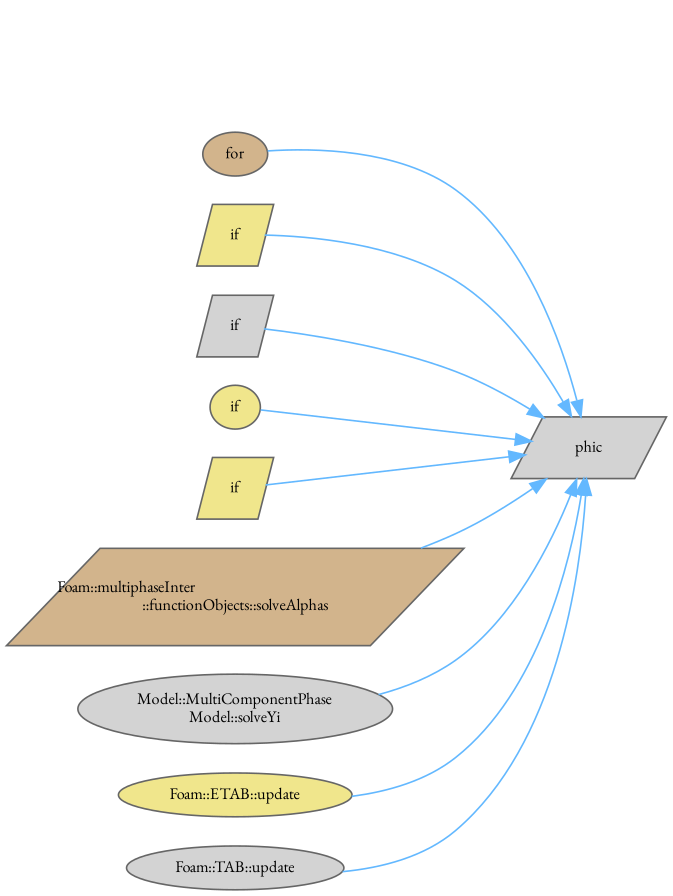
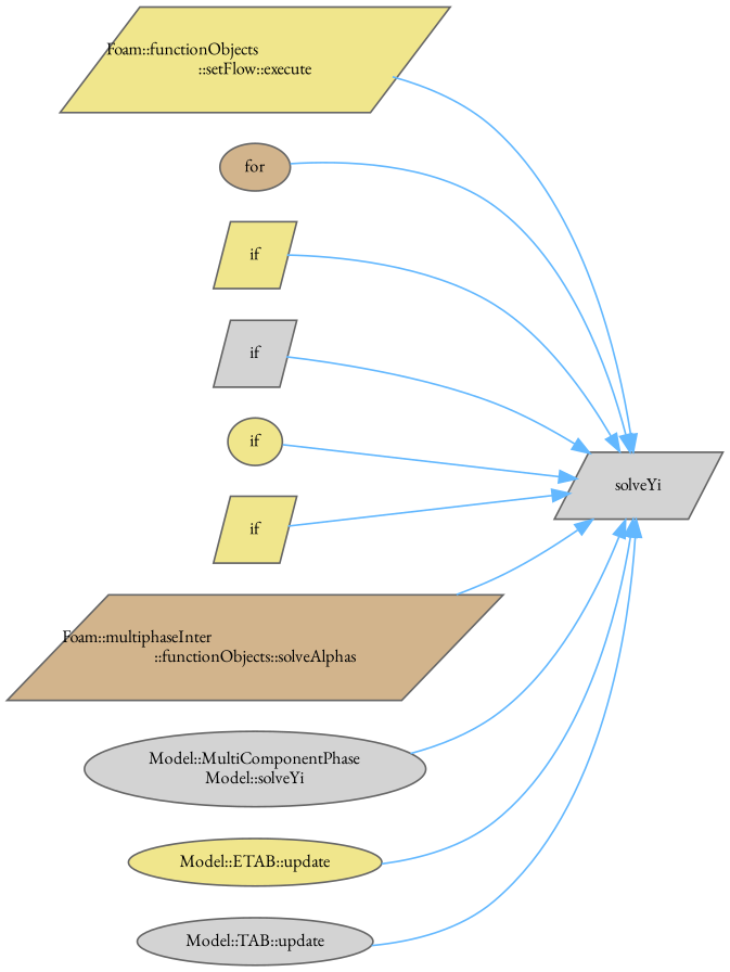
  digraph {
    fontname="EB Garamond"
    rankdir=RL
    node [color=grey40 fillcolor=khaki fontname="EB Garamond" fontsize=10 shape=parallelogram style=filled]
    edge [color=steelblue1 dir=back fontname="EB Garamond" fontsize=10 labelfontname=Helvetica labelfontsize=10 style=solid]
-   n1 [color=gray40 fillcolor=lightgrey fontcolor=black height=0.2 label=phic width=0.4]
+   n1 [color=gray40 fillcolor=lightgrey fontcolor=black height=0.2 label=solveYi width=0.4]
+   n2 [height=0.2 label="Foam::functionObjects\l::setFlow::execute" width=0.4]
    n3 [fillcolor=tan height=0.2 label=for shape=ellipse width=0.4]
    n4 [height=0.2 label=if width=0.4]
    n5 [fillcolor=lightgrey height=0.2 label=if width=0.4]
    n6 [height=0.2 label=if shape=ellipse width=0.4]
    n7 [height=0.2 label=if width=0.4]
    n8 [fillcolor=tan height=0.2 label="Foam::multiphaseInter\l::functionObjects::solveAlphas" width=0.4]
    n9 [fillcolor=lightgrey height=0.2 label="Model::MultiComponentPhase\lModel::solveYi" shape=ellipse width=0.4]
-   n10 [height=0.2 label="Foam::ETAB::update" shape=ellipse width=0.4]
-   n11 [fillcolor=lightgrey height=0.2 label="Foam::TAB::update" shape=ellipse width=0.4]
+   n10 [height=0.2 label="Model::ETAB::update" shape=ellipse width=0.4]
+   n11 [fillcolor=lightgrey height=0.2 label="Model::TAB::update" shape=ellipse width=0.4]
+   n1 -> n2
    n1 -> n3
    n1 -> n4
    n1 -> n5
    n1 -> n6
    n1 -> n7
    n1 -> n8
    n1 -> n9
    n1 -> n10
    n1 -> n11
  }
